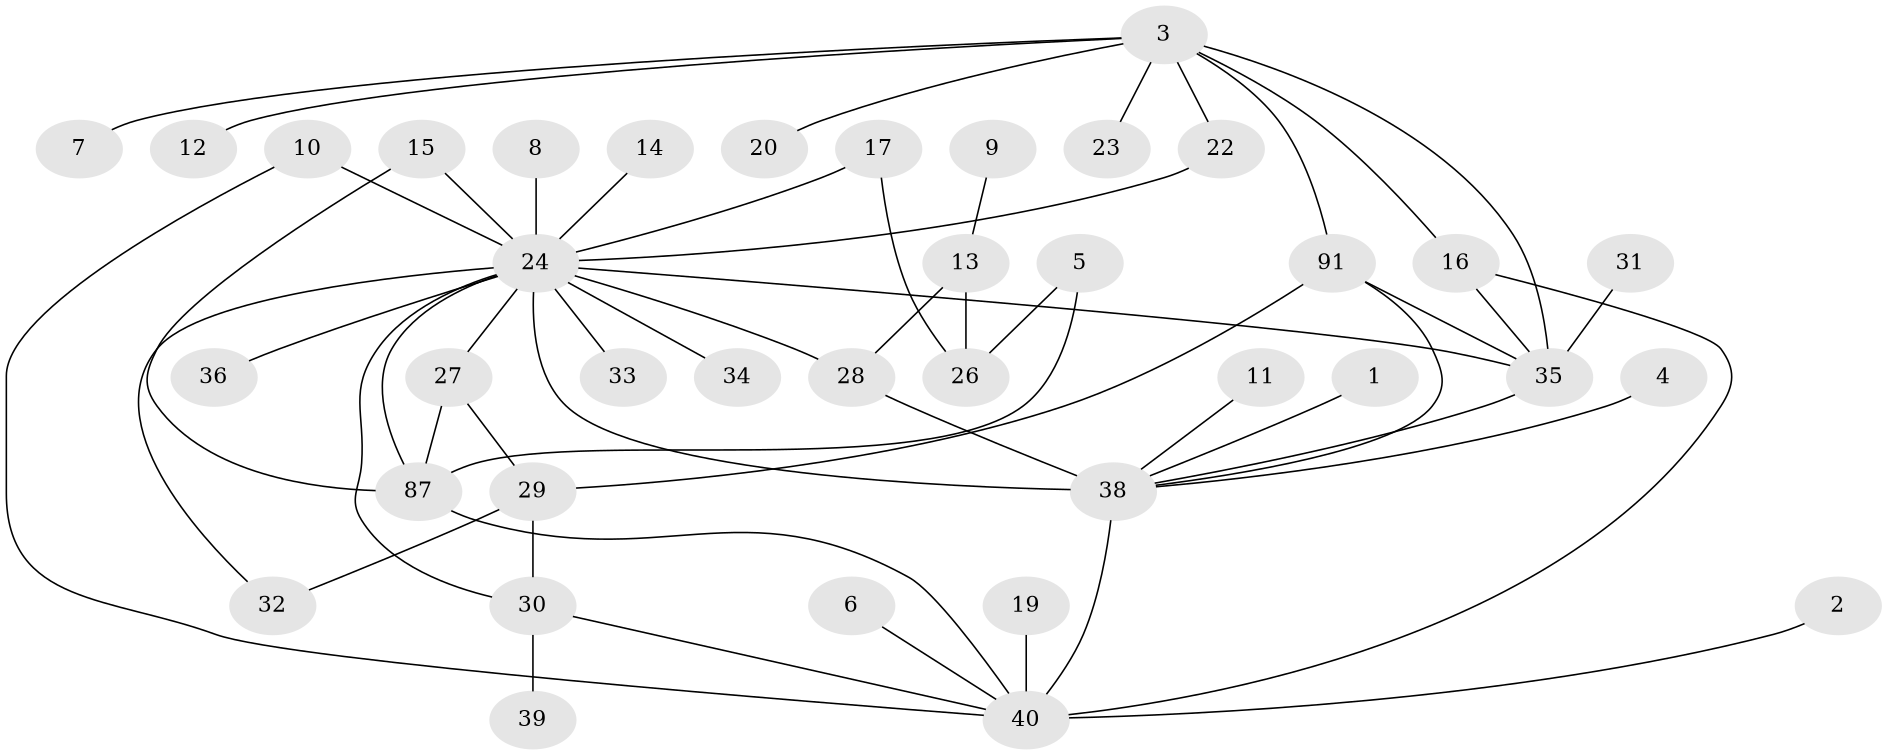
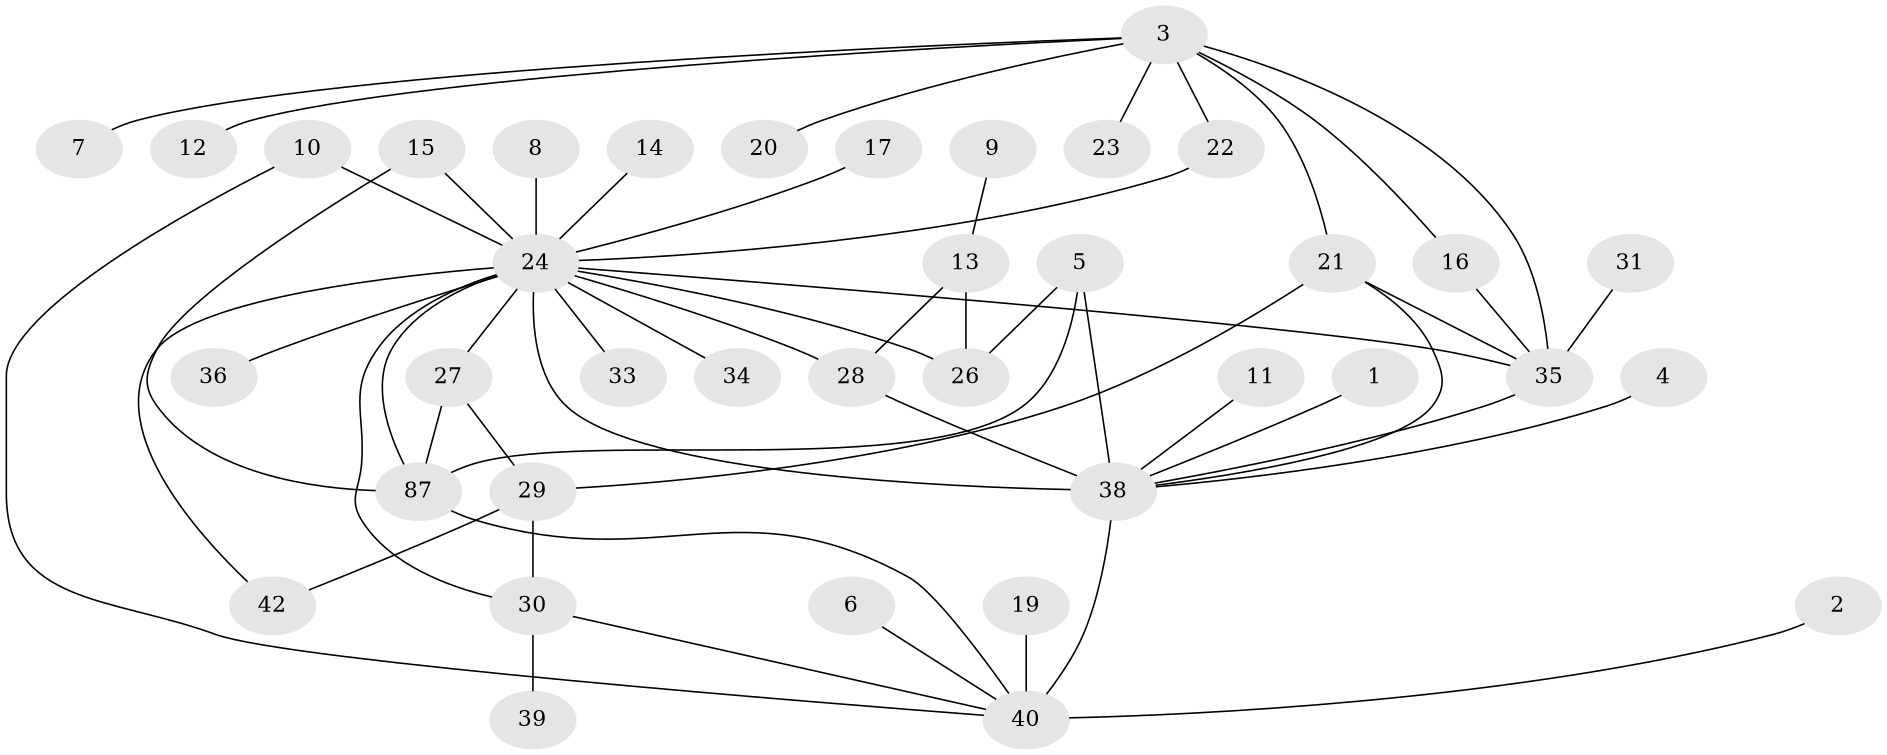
  graph {
    node [color=gray90 style=filled]
    edge [weight=1.0]
    1
    38
    40
    2
    3
    7
    12
    16
    20
-   21 [label=91]
+   21
    22
    23
    35
    29
    24
    4
    5
    26
    n19 [label=87]
    6
    8
    28
    27
    30
-   32
+   32 [label=42]
    33
    34
    36
    9
    13
    10
    11
    14
    15
    17
    19
    39
    31
    1 -- 38
    38 -- 40 [weight=3.0]
    2 -- 40
    3 -- 7
    3 -- 12
    3 -- 16
    3 -- 20
    3 -- 21
    3 -- 22
    3 -- 23
    3 -- 35
-   16 -- 40
    16 -- 35
    21 -- 38
    21 -- 35
    21 -- 29
    22 -- 24
    35 -- 38
    29 -- 30
    29 -- 32
    24 -- 38 [weight=2.0]
    24 -- 35
-   17 -- 26
+   24 -- 26
    24 -- n19
    24 -- 28
    24 -- 27 [weight=2.0]
    24 -- 30
    24 -- 32
    24 -- 33
    24 -- 34
    24 -- 36
    4 -- 38
+   5 -- 38
    5 -- 26
    5 -- n19
    n19 -- 40 [weight=2.0]
    6 -- 40
    8 -- 24
    28 -- 38
    27 -- 29 [weight=2.0]
    27 -- n19
    30 -- 40
    30 -- 39
    9 -- 13
    13 -- 26
    13 -- 28
    10 -- 40
    10 -- 24
    11 -- 38
    14 -- 24
    15 -- 24
    15 -- n19
    17 -- 24
    19 -- 40
    31 -- 35
  }
